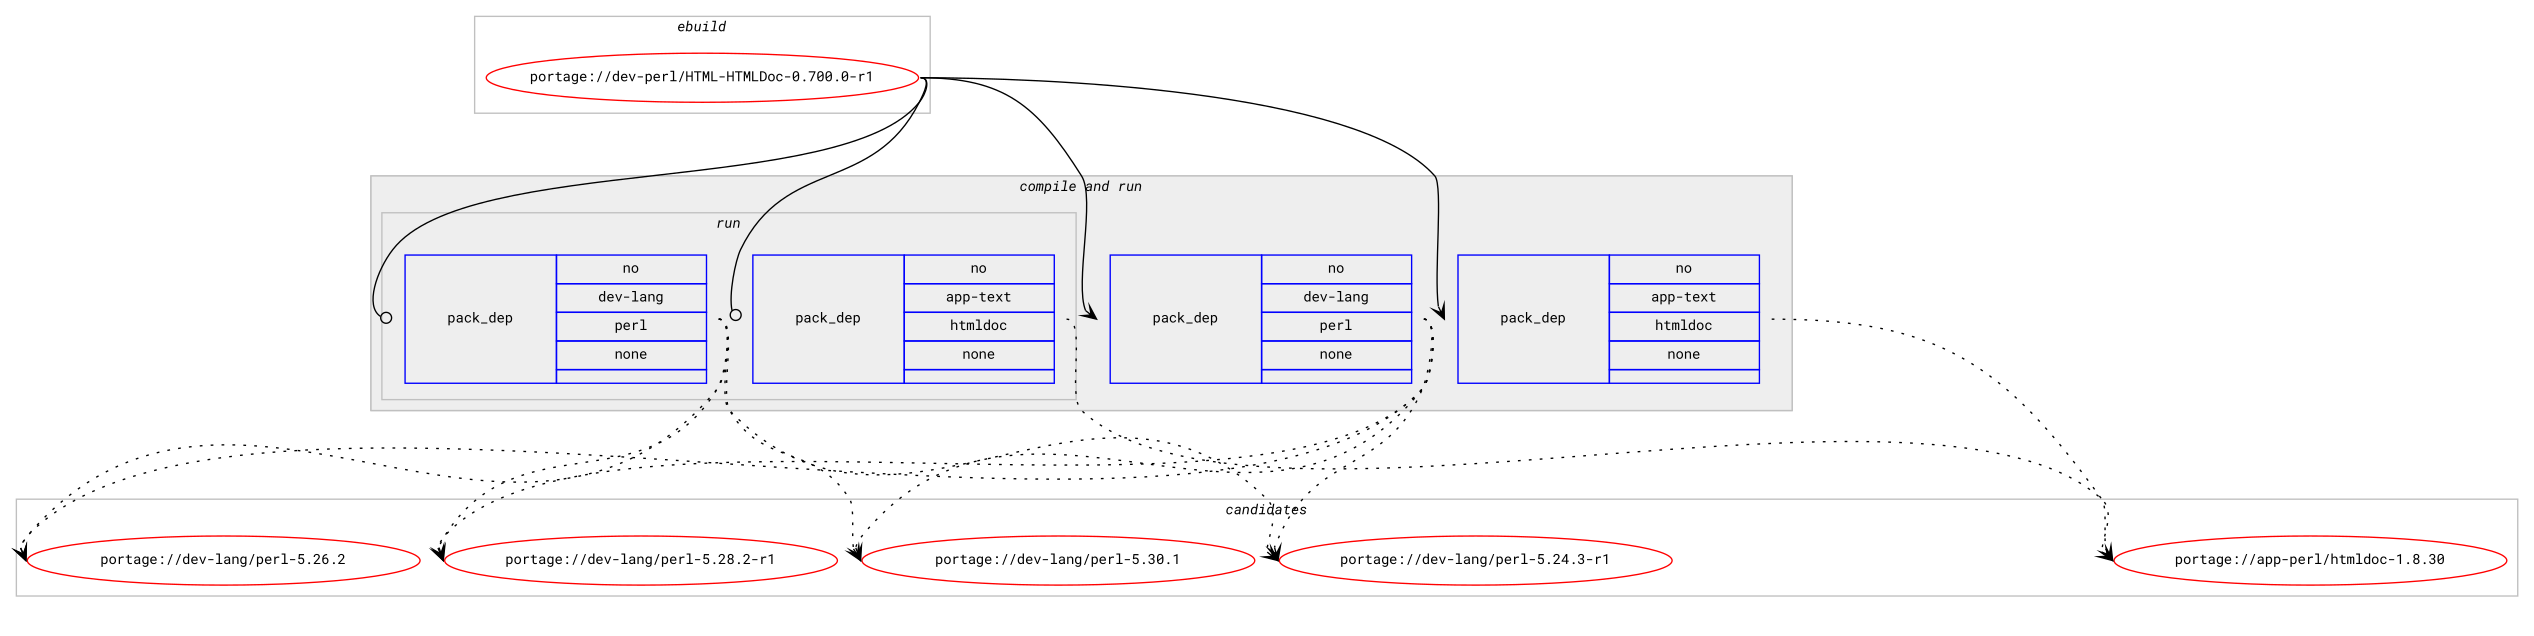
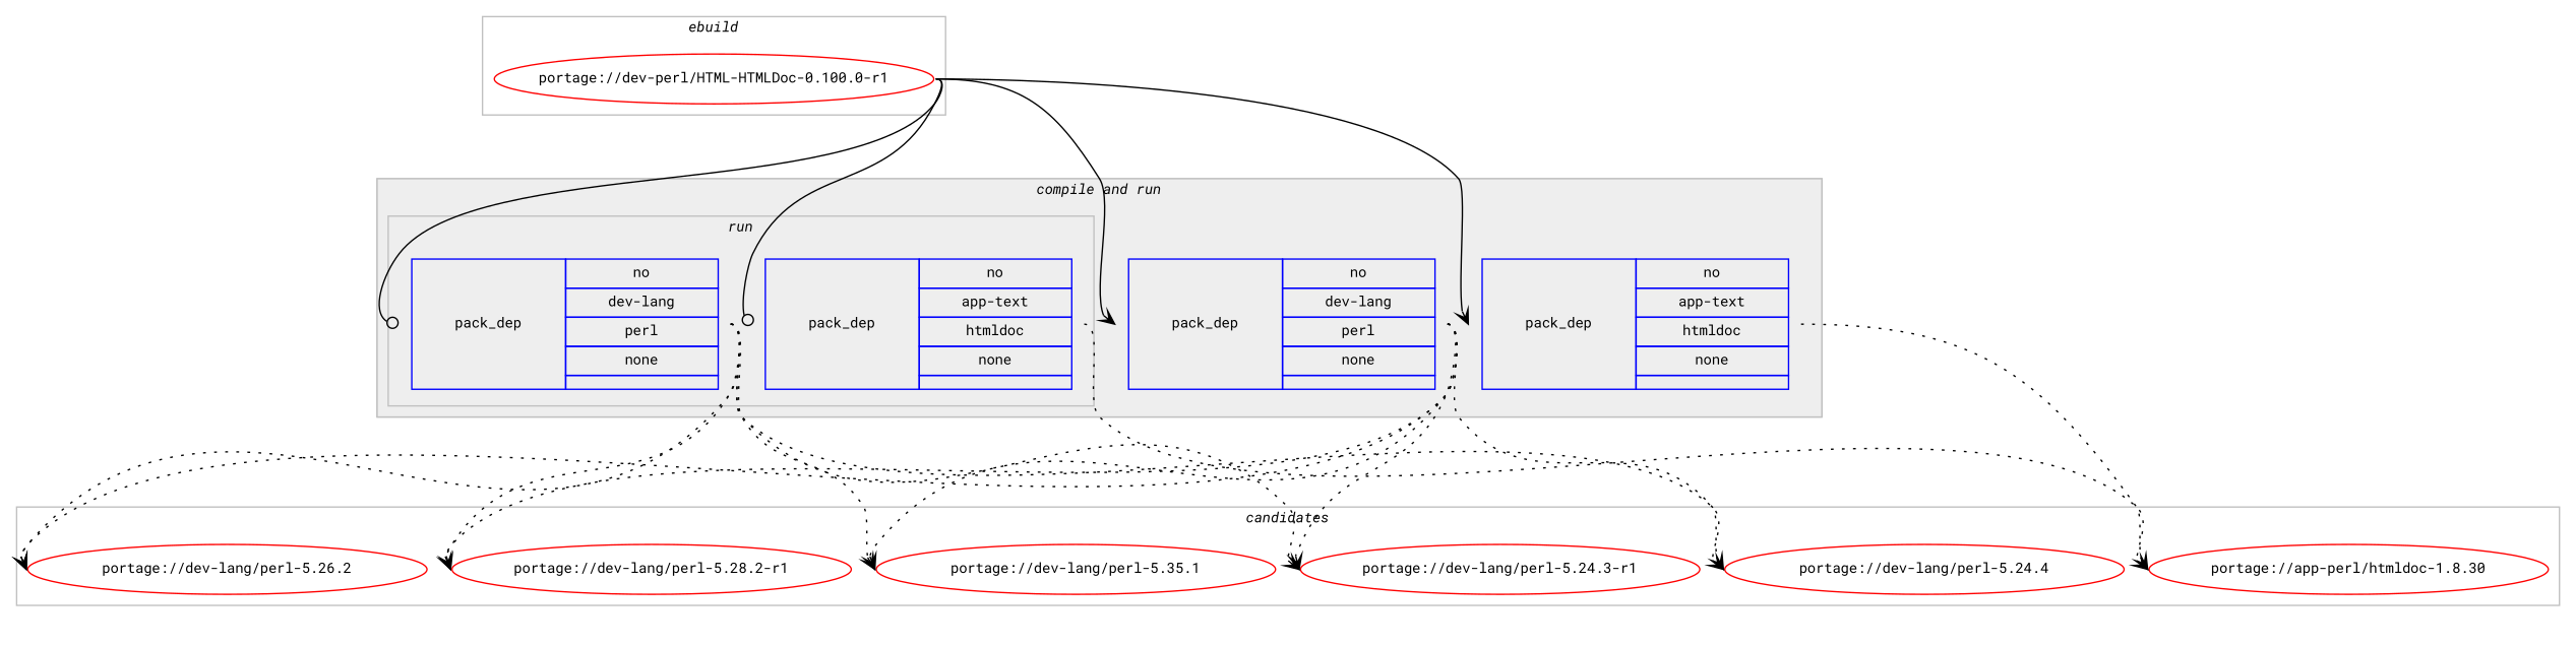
  digraph {
    compound=true
    concentrate=true
    fontname="Roboto Mono"
    fontsize=10
    newrank=true
    rankdir=TB
    ranksep=1.5
    node [color=red fontname="Roboto Mono" fontsize=10]
    edge [arrowhead=vee fontname="Roboto Mono" headport=w style=dotted tailport=e weight=100]
-   n1 [label="portage://dev-perl/HTML-HTMLDoc-0.700.0-r1" width=4]
+   n1 [label="portage://dev-perl/HTML-HTMLDoc-0.100.0-r1" width=4]
    n2 [color=blue label=<<TABLE BORDER="0" CELLBORDER="1" CELLSPACING="0" CELLPADDING="4" WIDTH="220"><TR><TD ROWSPAN="6" CELLPADDING="30">pack_dep</TD></TR><TR><TD WIDTH="110">no</TD></TR><TR><TD>app-text</TD></TR><TR><TD>htmldoc</TD></TR><TR><TD>none</TD></TR><TR><TD></TD></TR></TABLE>> shape=none]
    n3 [color=blue label=<<TABLE BORDER="0" CELLBORDER="1" CELLSPACING="0" CELLPADDING="4" WIDTH="220"><TR><TD ROWSPAN="6" CELLPADDING="30">pack_dep</TD></TR><TR><TD WIDTH="110">no</TD></TR><TR><TD>dev-lang</TD></TR><TR><TD>perl</TD></TR><TR><TD>none</TD></TR><TR><TD></TD></TR></TABLE>> shape=none]
    n4 [color=blue label=<<TABLE BORDER="0" CELLBORDER="1" CELLSPACING="0" CELLPADDING="4" WIDTH="220"><TR><TD ROWSPAN="6" CELLPADDING="30">pack_dep</TD></TR><TR><TD WIDTH="110">no</TD></TR><TR><TD>app-text</TD></TR><TR><TD>htmldoc</TD></TR><TR><TD>none</TD></TR><TR><TD></TD></TR></TABLE>> shape=none]
    n5 [color=blue label=<<TABLE BORDER="0" CELLBORDER="1" CELLSPACING="0" CELLPADDING="4" WIDTH="220"><TR><TD ROWSPAN="6" CELLPADDING="30">pack_dep</TD></TR><TR><TD WIDTH="110">no</TD></TR><TR><TD>dev-lang</TD></TR><TR><TD>perl</TD></TR><TR><TD>none</TD></TR><TR><TD></TD></TR></TABLE>> shape=none]
    n6 [label="portage://app-perl/htmldoc-1.8.30" width=4]
-   n7 [label="portage://dev-lang/perl-5.30.1" width=4]
+   n7 [label="portage://dev-lang/perl-5.35.1" width=4]
    n8 [label="portage://dev-lang/perl-5.28.2-r1" width=4]
    n9 [label="portage://dev-lang/perl-5.26.2" width=4]
+   n10 [label="portage://dev-lang/perl-5.24.4" width=4]
    n11 [label="portage://dev-lang/perl-5.24.3-r1" width=4]
    subgraph cluster_1 {
      color=gray
      label=<<i>ebuild</i>>
      n1
    }
    subgraph cluster_2 {
      color=gray
      label=<<i>dependencies</i>>
      subgraph cluster_3 {
        color=gray
        fillcolor="#eeeeee"
        label=<<i>compile</i>>
        style=filled
        subgraph sub_4 {
          color=gray
          fillcolor="#eeeeee"
          label=<<i>compile</i>>
          style=filled
          n2
        }
        subgraph sub_5 {
          color=gray
          fillcolor="#eeeeee"
          label=<<i>compile</i>>
          style=filled
          n3
        }
      }
      subgraph cluster_6 {
        color=gray
        fillcolor="#eeeeee"
        label=<<i>compile and run</i>>
        style=filled
      }
      subgraph cluster_7 {
        color=gray
        fillcolor="#eeeeee"
        label=<<i>run</i>>
        style=filled
        subgraph sub_8 {
          color=gray
          fillcolor="#eeeeee"
          label=<<i>run</i>>
          style=filled
          n4
        }
        subgraph sub_9 {
          color=gray
          fillcolor="#eeeeee"
          label=<<i>run</i>>
          style=filled
          n5
        }
      }
    }
    subgraph cluster_10 {
      color=gray
      label=<<i>candidates</i>>
      rank=same
      subgraph sub_11 {
        color=black
        label=<<i>candidates</i>>
        nodesep=1
        rank=same
        n6
      }
      subgraph sub_12 {
        color=black
        label=<<i>candidates</i>>
        nodesep=1
        rank=same
        n7
        n8
        n9
+       n10
        n11
      }
      subgraph sub_13 {
        color=black
        label=<<i>candidates</i>>
        nodesep=1
        rank=same
        n6
      }
      subgraph sub_14 {
        color=black
        label=<<i>candidates</i>>
        nodesep=1
        rank=same
        n7
        n8
        n9
+       n10
        n11
      }
    }
    n1 -> n2 [style=solid weight=20]
    n1 -> n3 [style=solid weight=20]
    n1 -> n4 [arrowhead=odot style=solid weight=20]
    n1 -> n5 [arrowhead=odot style=solid weight=20]
    n2 -> n6
    n3 -> n7
    n3 -> n8
    n3 -> n9
+   n3 -> n10
    n3 -> n11
    n4 -> n6
    n5 -> n7
    n5 -> n8
    n5 -> n9
+   n5 -> n10
    n5 -> n11
  }
